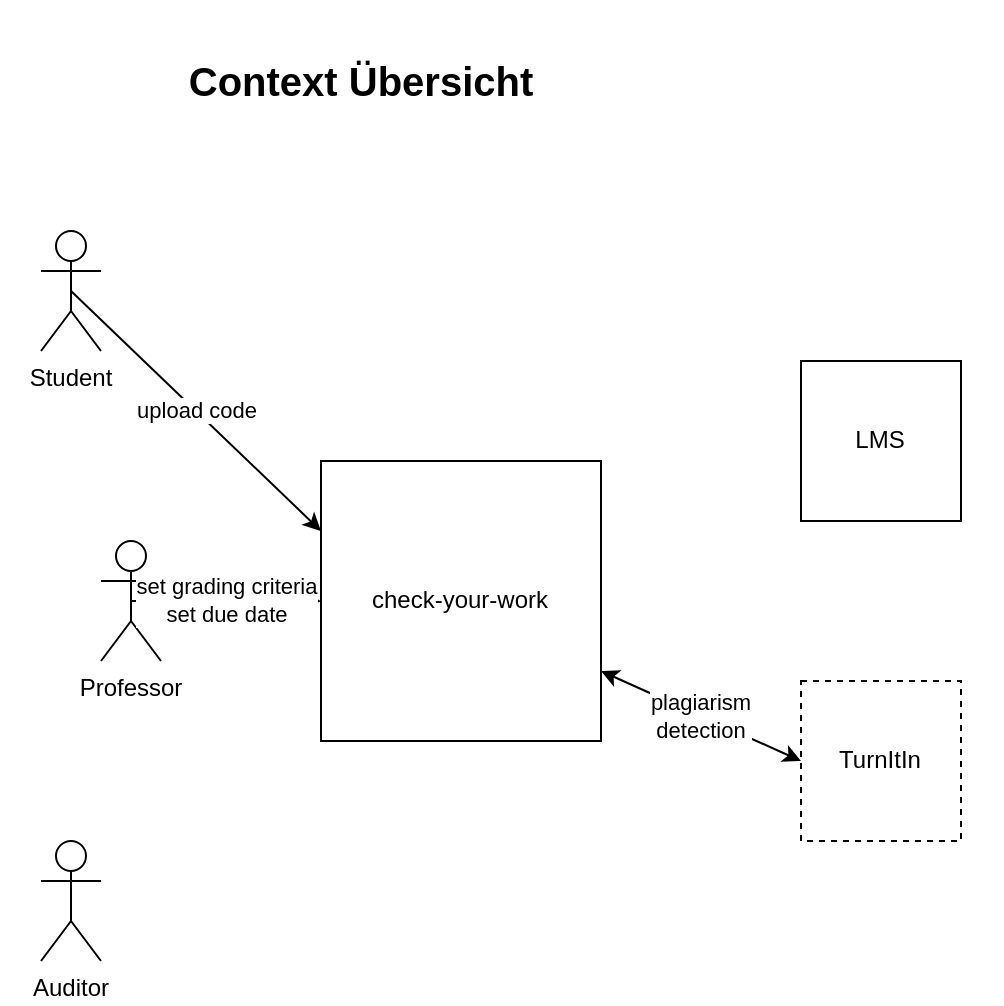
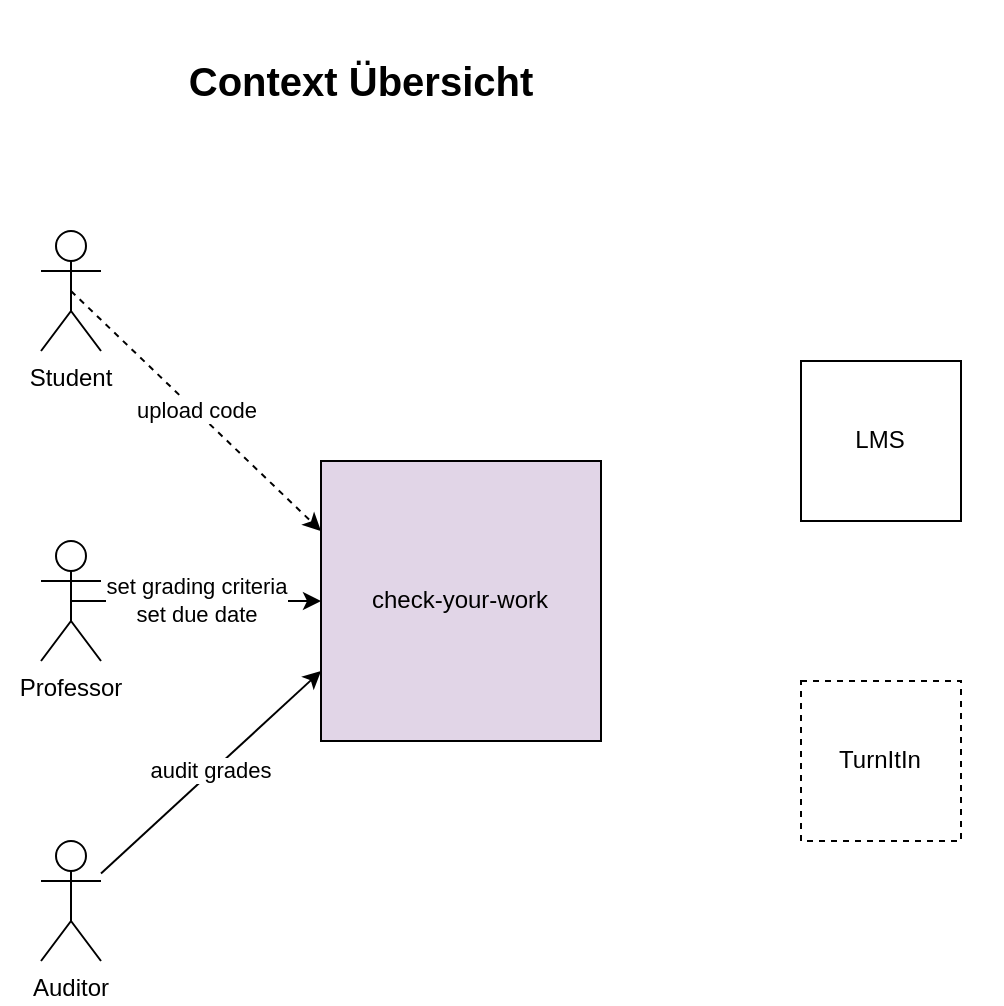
  <mxCell id="0" />
  <mxCell id="1" parent="0" />
- <mxCell id="2" value="check-your-work" style="whiteSpace=wrap;html=1;aspect=fixed;" vertex="1" parent="1"><mxGeometry x="160" y="230" width="140" height="140" as="geometry" /></mxCell>
+ <mxCell id="2" value="check-your-work" style="whiteSpace=wrap;html=1;aspect=fixed;fillColor=#e1d5e7;" vertex="1" parent="1"><mxGeometry x="160" y="230" width="140" height="140" as="geometry" /></mxCell>
  <mxCell id="3" value="Student" style="shape=umlActor;verticalLabelPosition=bottom;verticalAlign=top;html=1;outlineConnect=0;" vertex="1" parent="1"><mxGeometry x="20" y="115" width="30" height="60" as="geometry" /></mxCell>
- <mxCell id="4" value="Professor" style="shape=umlActor;verticalLabelPosition=bottom;verticalAlign=top;html=1;outlineConnect=0;" vertex="1" parent="1"><mxGeometry x="50" y="270" width="30" height="60" as="geometry" /></mxCell>
+ <mxCell id="4" value="Professor" style="shape=umlActor;verticalLabelPosition=bottom;verticalAlign=top;html=1;outlineConnect=0;" vertex="1" parent="1"><mxGeometry x="20" y="270" width="30" height="60" as="geometry" /></mxCell>
  <mxCell id="5" value="Auditor" style="shape=umlActor;verticalLabelPosition=bottom;verticalAlign=top;html=1;outlineConnect=0;" vertex="1" parent="1"><mxGeometry x="20" y="420" width="30" height="60" as="geometry" /></mxCell>
  <mxCell id="6" value="LMS" style="whiteSpace=wrap;html=1;aspect=fixed;" vertex="1" parent="1"><mxGeometry x="400" y="180" width="80" height="80" as="geometry" /></mxCell>
  <mxCell id="7" value="TurnItIn" style="whiteSpace=wrap;html=1;aspect=fixed;dashed=1;" vertex="1" parent="1"><mxGeometry x="400" y="340" width="80" height="80" as="geometry" /></mxCell>
- <mxCell id="8" value="upload code" style="endArrow=classic;html=1;rounded=0;exitX=0.5;exitY=0.5;exitDx=0;exitDy=0;exitPerimeter=0;entryX=0;entryY=0.25;entryDx=0;entryDy=0;" edge="1" parent="1" source="3" target="2"><mxGeometry width="50" height="50" relative="1" as="geometry"><mxPoint x="280" y="470" as="sourcePoint" /><mxPoint x="330" y="420" as="targetPoint" /></mxGeometry></mxCell>
+ <mxCell id="8" value="upload code" style="endArrow=classic;html=1;rounded=0;exitX=0.5;exitY=0.5;exitDx=0;exitDy=0;exitPerimeter=0;entryX=0;entryY=0.25;entryDx=0;entryDy=0;dashed=1;" edge="1" parent="1" source="3" target="2"><mxGeometry width="50" height="50" relative="1" as="geometry"><mxPoint x="280" y="470" as="sourcePoint" /><mxPoint x="330" y="420" as="targetPoint" /></mxGeometry></mxCell>
  <mxCell id="9" value="&lt;div&gt;set grading criteria&lt;/div&gt;&lt;div&gt;set due date&lt;br&gt;&lt;/div&gt;" style="endArrow=classic;html=1;rounded=0;exitX=0.5;exitY=0.5;exitDx=0;exitDy=0;exitPerimeter=0;entryX=0;entryY=0.5;entryDx=0;entryDy=0;" edge="1" parent="1" source="4" target="2"><mxGeometry width="50" height="50" relative="1" as="geometry"><mxPoint x="45" y="130" as="sourcePoint" /><mxPoint x="210" y="290" as="targetPoint" /></mxGeometry></mxCell>
+ <mxCell id="10" value="audit grades" style="endArrow=classic;html=1;rounded=0;entryX=0;entryY=0.75;entryDx=0;entryDy=0;" edge="1" parent="1" source="5" target="2"><mxGeometry width="50" height="50" relative="1" as="geometry"><mxPoint x="45" y="130" as="sourcePoint" /><mxPoint x="210" y="290" as="targetPoint" /></mxGeometry></mxCell>
  <mxCell id="11" value="Context Übersicht" style="text;html=1;align=center;verticalAlign=middle;resizable=0;points=[];autosize=1;strokeColor=none;fillColor=none;fontStyle=1;fontSize=20;" vertex="1" parent="1"><mxGeometry x="80" y="20" width="200" height="40" as="geometry" /></mxCell>
- <mxCell id="12" value="&lt;div&gt;plagiarism&lt;/div&gt;&lt;div&gt;detection&lt;/div&gt;" style="endArrow=classic;html=1;rounded=0;exitX=1;exitY=0.75;exitDx=0;exitDy=0;entryX=0;entryY=0.5;entryDx=0;entryDy=0;endFill=1;startArrow=classic;startFill=1;" edge="1" parent="1" source="2" target="7"><mxGeometry width="50" height="50" relative="1" as="geometry"><mxPoint x="45" y="130" as="sourcePoint" /><mxPoint x="210" y="290" as="targetPoint" /></mxGeometry></mxCell>
